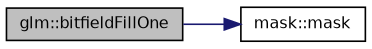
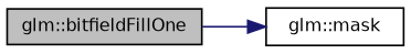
  digraph {
    rankdir=LR
    node [color=black fontname=Helvetica fontsize=10 shape=record style=filled]
    n1 [fillcolor=grey75 fontcolor=black height=0.2 label="glm::bitfieldFillOne" width=0.4]
-   n2 [fillcolor=white height=0.2 label="mask::mask" width=0.4]
+   n2 [fillcolor=white height=0.2 label="glm::mask" width=0.4]
    n1 -> n2 [color=midnightblue fontname=Helvetica fontsize=10 labelfontname=Helvetica labelfontsize=10 style=solid]
  }
